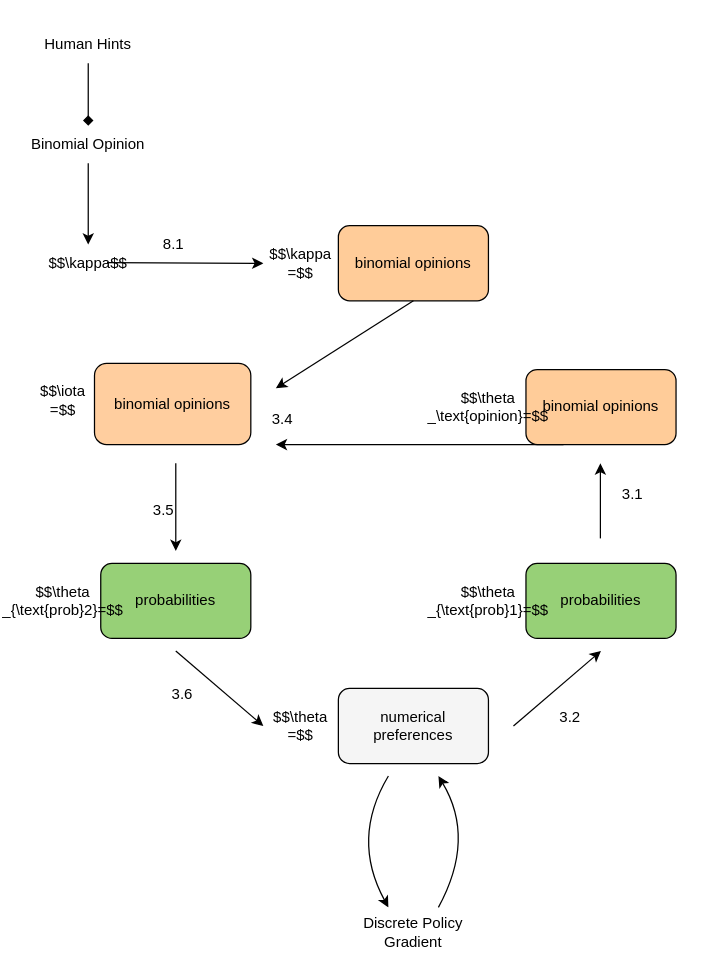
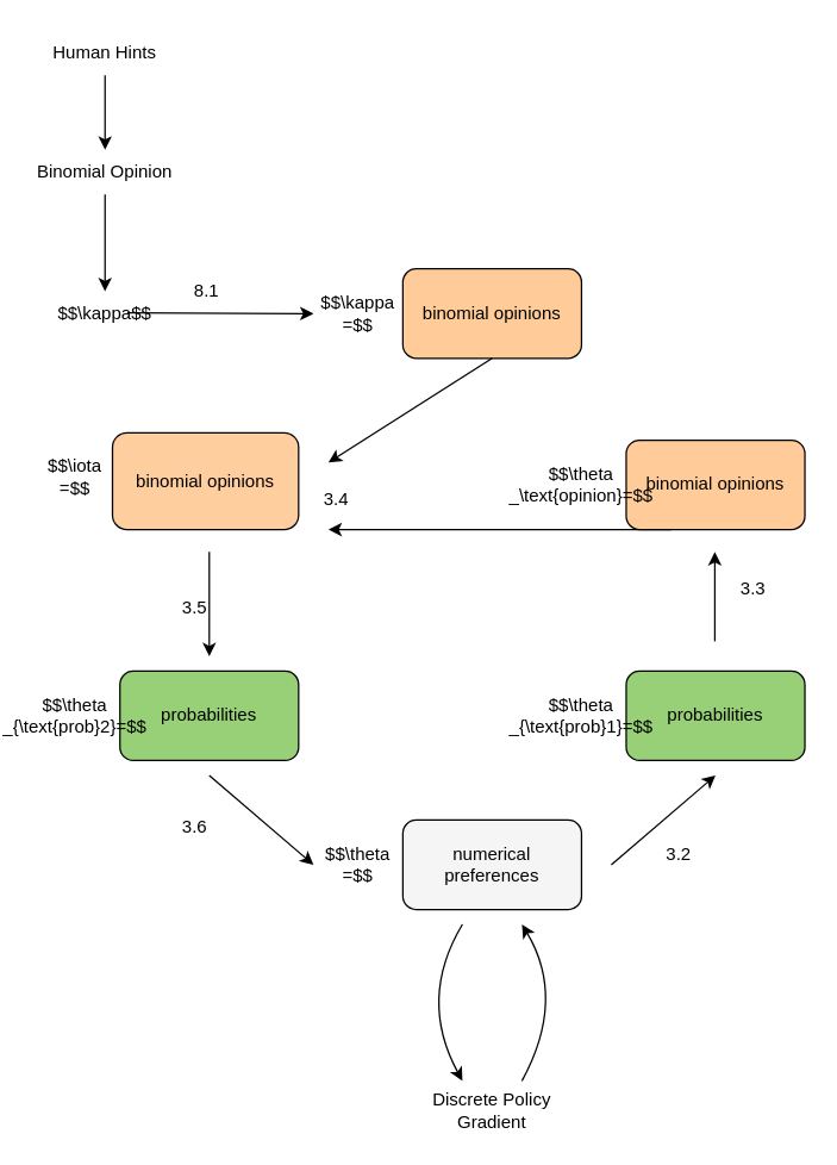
  <mxCell id="0" />
  <mxCell id="1" parent="0" />
  <mxCell id="2" value="Human Hints" style="text;html=1;strokeColor=none;fillColor=none;align=center;verticalAlign=middle;whiteSpace=wrap;rounded=0;" parent="1" vertex="1"><mxGeometry x="30" y="20" width="80" height="30" as="geometry" /></mxCell>
  <mxCell id="3" style="edgeStyle=orthogonalEdgeStyle;rounded=0;orthogonalLoop=1;jettySize=auto;html=1;exitX=0.5;exitY=1;exitDx=0;exitDy=0;" parent="1" source="4" target="5" edge="1"><mxGeometry relative="1" as="geometry" /></mxCell>
  <mxCell id="4" value="Binomial Opinion" style="text;html=1;strokeColor=none;fillColor=none;align=center;verticalAlign=middle;whiteSpace=wrap;rounded=0;" parent="1" vertex="1"><mxGeometry x="20" y="100" width="100" height="30" as="geometry" /></mxCell>
  <mxCell id="5" value="$$\kappa$$" style="text;html=1;strokeColor=none;fillColor=none;align=center;verticalAlign=middle;whiteSpace=wrap;rounded=0;" parent="1" vertex="1"><mxGeometry x="40" y="195" width="60" height="30" as="geometry" /></mxCell>
  <mxCell id="6" value="Discrete Policy Gradient" style="text;html=1;strokeColor=none;fillColor=none;align=center;verticalAlign=middle;whiteSpace=wrap;rounded=0;" parent="1" vertex="1"><mxGeometry x="285" y="730" width="90" height="30" as="geometry" /></mxCell>
  <mxCell id="7" value="binomial opinions" style="rounded=1;whiteSpace=wrap;html=1;fillColor=#FFCC99;" parent="1" vertex="1"><mxGeometry x="270" y="180" width="120" height="60" as="geometry" /></mxCell>
  <mxCell id="8" value="$$\kappa =$$" style="text;html=1;strokeColor=none;fillColor=none;align=center;verticalAlign=middle;whiteSpace=wrap;rounded=0;" parent="1" vertex="1"><mxGeometry x="210" y="195" width="60" height="30" as="geometry" /></mxCell>
  <mxCell id="9" value="numerical preferences" style="rounded=1;whiteSpace=wrap;html=1;fillColor=#f5f5f5;" parent="1" vertex="1"><mxGeometry x="270" y="550" width="120" height="60" as="geometry" /></mxCell>
  <mxCell id="10" value="$$\theta =$$" style="text;html=1;strokeColor=none;fillColor=none;align=center;verticalAlign=middle;whiteSpace=wrap;rounded=0;" parent="1" vertex="1"><mxGeometry x="210" y="565" width="60" height="30" as="geometry" /></mxCell>
  <mxCell id="11" value="probabilities" style="rounded=1;whiteSpace=wrap;html=1;fillColor=#97D077;" parent="1" vertex="1"><mxGeometry x="80" y="450" width="120" height="60" as="geometry" /></mxCell>
  <mxCell id="12" value="$$\theta _{\text{prob}2}=$$" style="text;html=1;strokeColor=none;fillColor=none;align=center;verticalAlign=middle;whiteSpace=wrap;rounded=0;" parent="1" vertex="1"><mxGeometry x="20" y="465" width="60" height="30" as="geometry" /></mxCell>
  <mxCell id="13" value="probabilities" style="rounded=1;whiteSpace=wrap;html=1;fillColor=#97D077;" parent="1" vertex="1"><mxGeometry x="420" y="450" width="120" height="60" as="geometry" /></mxCell>
  <mxCell id="14" value="$$\theta _{\text{prob}1}=$$" style="text;html=1;strokeColor=none;fillColor=none;align=center;verticalAlign=middle;whiteSpace=wrap;rounded=0;" parent="1" vertex="1"><mxGeometry x="360" y="465" width="60" height="30" as="geometry" /></mxCell>
  <mxCell id="15" value="binomial opinions" style="rounded=1;whiteSpace=wrap;html=1;fillColor=#FFCE9F;" parent="1" vertex="1"><mxGeometry x="75" y="290" width="125" height="65" as="geometry" /></mxCell>
  <mxCell id="16" value="$$\iota =$$" style="text;html=1;strokeColor=none;fillColor=none;align=center;verticalAlign=middle;whiteSpace=wrap;rounded=0;" parent="1" vertex="1"><mxGeometry x="20" y="305" width="60" height="30" as="geometry" /></mxCell>
  <mxCell id="17" value="binomial opinions" style="rounded=1;whiteSpace=wrap;html=1;fillColor=#FFCC99;" parent="1" vertex="1"><mxGeometry x="420" y="295" width="120" height="60" as="geometry" /></mxCell>
  <mxCell id="18" value="$$\theta _\text{opinion}=$$" style="text;html=1;strokeColor=none;fillColor=none;align=center;verticalAlign=middle;whiteSpace=wrap;rounded=0;" parent="1" vertex="1"><mxGeometry x="360" y="310" width="60" height="30" as="geometry" /></mxCell>
  <mxCell id="19" value="" style="endArrow=classic;html=1;rounded=0;entryX=0.5;entryY=1;entryDx=0;entryDy=0;" parent="1" edge="1"><mxGeometry width="50" height="50" relative="1" as="geometry"><mxPoint x="85" y="209.57" as="sourcePoint" /><mxPoint x="210" y="210.05" as="targetPoint" /></mxGeometry></mxCell>
  <mxCell id="20" value="" style="endArrow=classic;html=1;rounded=0;" parent="1" edge="1"><mxGeometry width="50" height="50" relative="1" as="geometry"><mxPoint x="410" y="580" as="sourcePoint" /><mxPoint x="480" y="520" as="targetPoint" /><Array as="points" /></mxGeometry></mxCell>
  <mxCell id="21" value="" style="endArrow=classic;html=1;rounded=0;" parent="1" edge="1"><mxGeometry width="50" height="50" relative="1" as="geometry"><mxPoint x="479.52" y="430" as="sourcePoint" /><mxPoint x="479.52" y="370" as="targetPoint" /><Array as="points" /></mxGeometry></mxCell>
  <mxCell id="22" value="" style="endArrow=classic;html=1;rounded=0;" parent="1" edge="1"><mxGeometry width="50" height="50" relative="1" as="geometry"><mxPoint x="140" y="370" as="sourcePoint" /><mxPoint x="140" y="440" as="targetPoint" /><Array as="points" /></mxGeometry></mxCell>
  <mxCell id="23" value="" style="endArrow=classic;html=1;rounded=0;" parent="1" edge="1"><mxGeometry width="50" height="50" relative="1" as="geometry"><mxPoint x="140" y="520" as="sourcePoint" /><mxPoint x="210" y="580" as="targetPoint" /><Array as="points" /></mxGeometry></mxCell>
  <mxCell id="24" value="" style="endArrow=classic;html=1;rounded=0;exitX=0.5;exitY=1;exitDx=0;exitDy=0;" parent="1" source="7" edge="1"><mxGeometry width="50" height="50" relative="1" as="geometry"><mxPoint x="320" y="380" as="sourcePoint" /><mxPoint x="220" y="310" as="targetPoint" /></mxGeometry></mxCell>
  <mxCell id="25" value="" style="endArrow=classic;html=1;rounded=0;exitX=0.25;exitY=1;exitDx=0;exitDy=0;" parent="1" source="17" edge="1"><mxGeometry width="50" height="50" relative="1" as="geometry"><mxPoint x="470" y="370" as="sourcePoint" /><mxPoint x="220" y="355" as="targetPoint" /></mxGeometry></mxCell>
- <mxCell id="26" value="" style="endArrow=diamond;html=1;rounded=0;exitX=0.5;exitY=1;exitDx=0;exitDy=0;" parent="1" source="2" target="4" edge="1"><mxGeometry width="50" height="50" relative="1" as="geometry"><mxPoint x="430" y="380" as="sourcePoint" /><mxPoint x="480" y="330" as="targetPoint" /></mxGeometry></mxCell>
+ <mxCell id="26" value="" style="endArrow=classic;html=1;rounded=0;exitX=0.5;exitY=1;exitDx=0;exitDy=0;" parent="1" source="2" target="4" edge="1"><mxGeometry width="50" height="50" relative="1" as="geometry"><mxPoint x="430" y="380" as="sourcePoint" /><mxPoint x="480" y="330" as="targetPoint" /></mxGeometry></mxCell>
  <mxCell id="27" value="3.2" style="text;html=1;align=center;verticalAlign=middle;resizable=0;points=[];autosize=1;strokeColor=none;fillColor=none;" parent="1" vertex="1"><mxGeometry x="435" y="558" width="40" height="30" as="geometry" /></mxCell>
- <mxCell id="28" value="3.1" style="text;html=1;align=center;verticalAlign=middle;resizable=0;points=[];autosize=1;strokeColor=none;fillColor=none;" parent="1" vertex="1"><mxGeometry x="485" y="380" width="40" height="30" as="geometry" /></mxCell>
+ <mxCell id="28" value="3.3" style="text;html=1;align=center;verticalAlign=middle;resizable=0;points=[];autosize=1;strokeColor=none;fillColor=none;" parent="1" vertex="1"><mxGeometry x="485" y="380" width="40" height="30" as="geometry" /></mxCell>
  <mxCell id="29" value="3.4" style="text;html=1;align=center;verticalAlign=middle;resizable=0;points=[];autosize=1;strokeColor=none;fillColor=none;" parent="1" vertex="1"><mxGeometry x="205" y="320" width="40" height="30" as="geometry" /></mxCell>
  <mxCell id="30" value="3.5" style="text;html=1;align=center;verticalAlign=middle;resizable=0;points=[];autosize=1;strokeColor=none;fillColor=none;" parent="1" vertex="1"><mxGeometry x="110" y="393" width="40" height="30" as="geometry" /></mxCell>
- <mxCell id="31" value="3.6" style="text;html=1;align=center;verticalAlign=middle;resizable=0;points=[];autosize=1;strokeColor=none;fillColor=none;" parent="1" vertex="1"><mxGeometry x="125" y="540" width="40" height="30" as="geometry" /></mxCell>
+ <mxCell id="31" value="3.6" style="text;html=1;align=center;verticalAlign=middle;resizable=0;points=[];autosize=1;strokeColor=none;fillColor=none;" parent="1" vertex="1"><mxGeometry x="110" y="540" width="40" height="30" as="geometry" /></mxCell>
  <mxCell id="32" value="" style="curved=1;endArrow=classic;html=1;rounded=0;exitX=1;exitY=0.5;exitDx=0;exitDy=0;" parent="1" edge="1"><mxGeometry width="50" height="50" relative="1" as="geometry"><mxPoint x="350" y="725" as="sourcePoint" /><mxPoint x="350" y="620" as="targetPoint" /><Array as="points"><mxPoint x="380" y="670" /></Array></mxGeometry></mxCell>
  <mxCell id="33" value="" style="curved=1;endArrow=classic;html=1;rounded=0;exitX=1;exitY=0.5;exitDx=0;exitDy=0;" parent="1" edge="1"><mxGeometry width="50" height="50" relative="1" as="geometry"><mxPoint x="310" y="620" as="sourcePoint" /><mxPoint x="310" y="725" as="targetPoint" /><Array as="points"><mxPoint x="280" y="670" /></Array></mxGeometry></mxCell>
  <mxCell id="34" value="8.1" style="text;html=1;align=center;verticalAlign=middle;resizable=0;points=[];autosize=1;strokeColor=none;fillColor=none;" parent="1" vertex="1"><mxGeometry x="117.5" y="180" width="40" height="30" as="geometry" /></mxCell>
